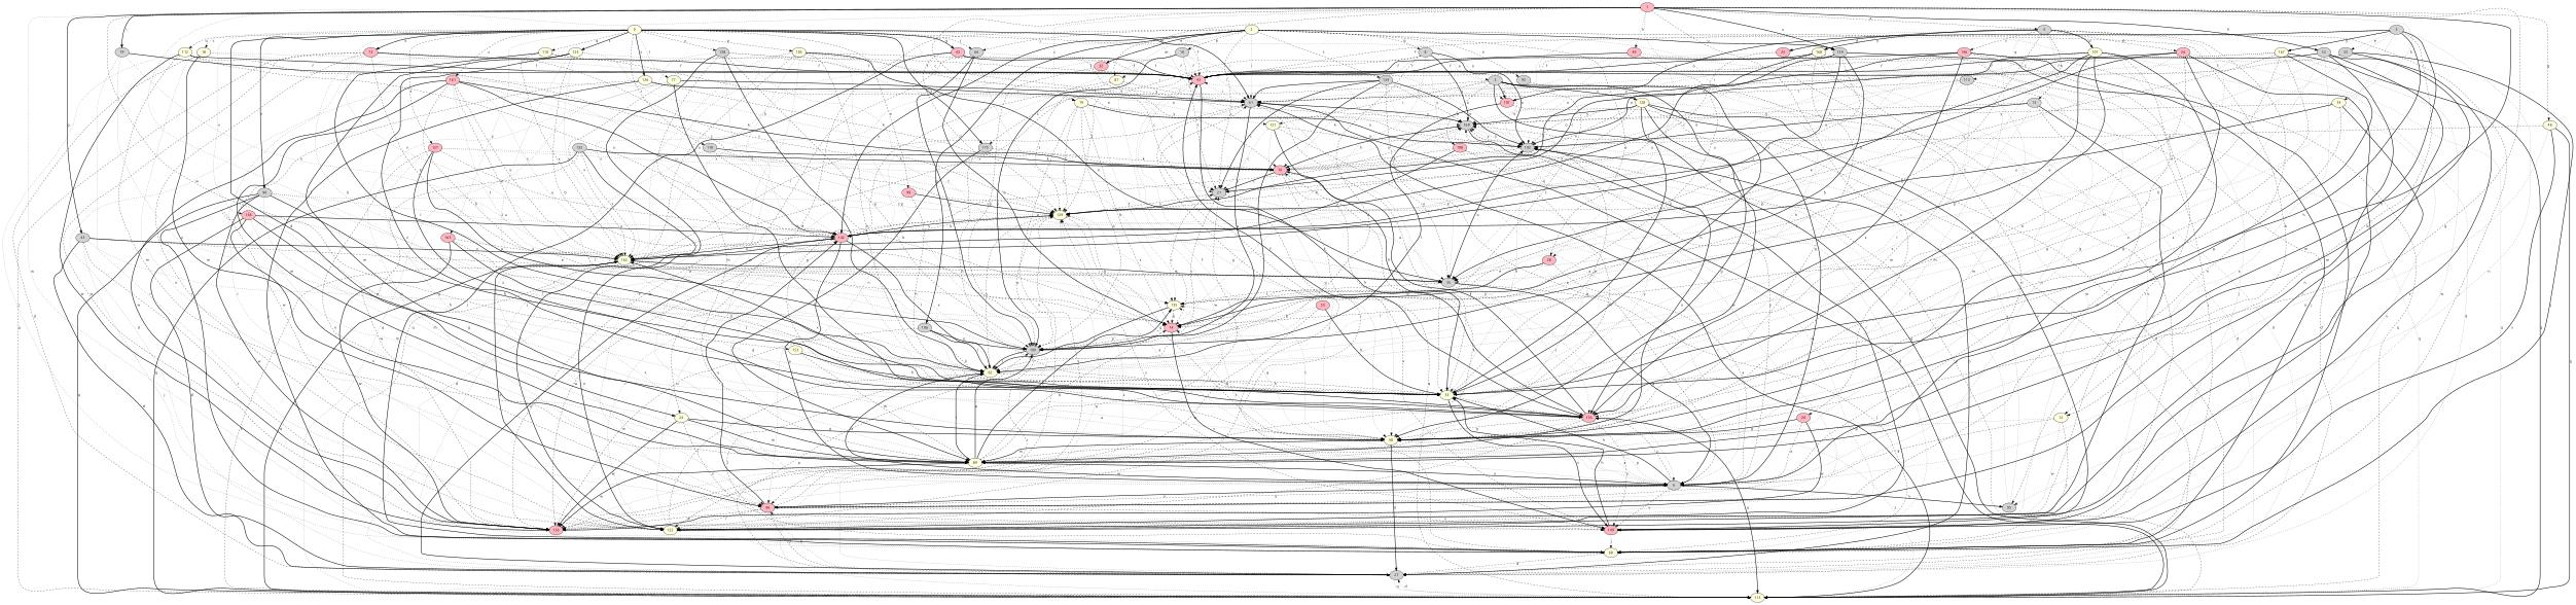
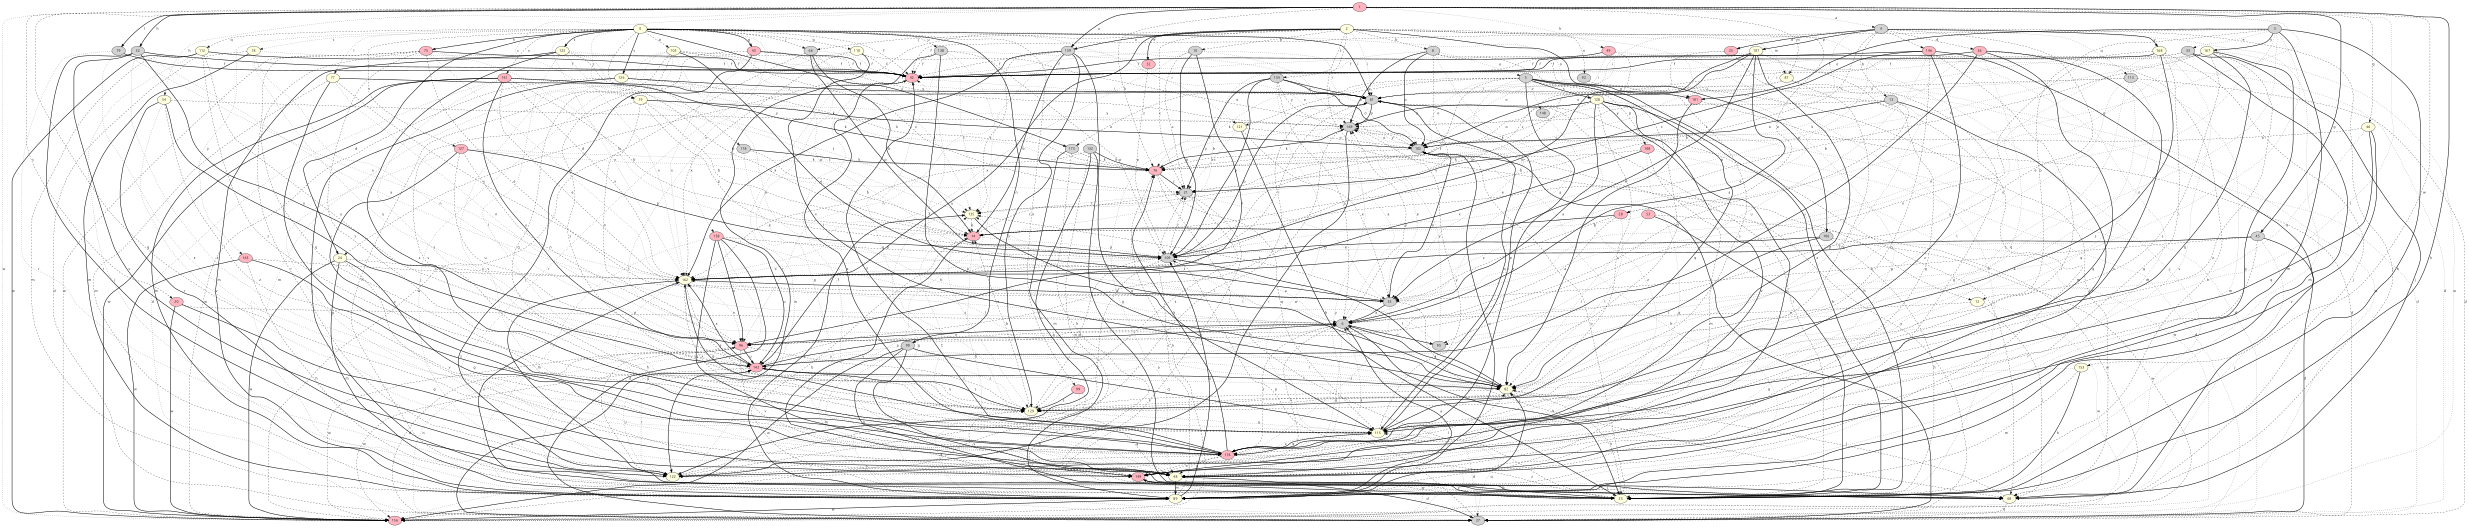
  strict digraph {
    fontname=Ubuntu
    node [fillcolor=lightyellow fontname=Ubuntu style=filled]
    edge [fontname=Ubuntu style=dashed]
    0
    18
    19
    24
    42 [fillcolor=lightpink]
    43 [fillcolor=lightpink]
    61 [fillcolor=lightgrey]
    66 [fillcolor=lightgrey]
    75 [fillcolor=lightpink]
    77
    90 [fillcolor=lightgrey]
    99 [fillcolor=lightpink]
    101 [fillcolor=lightpink]
    105
    110
    112
    118 [fillcolor=lightgrey]
    121
    125
    126
    127 [fillcolor=lightpink]
    138 [fillcolor=lightgrey]
    158 [fillcolor=lightpink]
    161 [fillcolor=lightpink]
    162
    165 [fillcolor=lightpink]
    175 [fillcolor=lightgrey]
    142 [fillcolor=lightpink]
    89
    27 [fillcolor=lightgrey]
    96 [fillcolor=lightpink]
    14 [fillcolor=lightpink]
    135
    102 [fillcolor=lightgrey]
    169 [fillcolor=lightgrey]
    129
    109 [fillcolor=lightgrey]
    48
    156 [fillcolor=lightpink]
    149 [fillcolor=lightpink]
    176 [fillcolor=lightpink]
    68
    115
    6 [fillcolor=lightgrey]
    35 [fillcolor=lightgrey]
    122
    55
    82
    21 [fillcolor=lightgrey]
    76 [fillcolor=lightpink]
    1 [fillcolor=lightpink]
    4 [fillcolor=lightgrey]
    20 [fillcolor=lightpink]
    28 [fillcolor=lightpink]
    45 [fillcolor=lightgrey]
    46
    49 [fillcolor=lightpink]
    52 [fillcolor=lightgrey]
    54
    79 [fillcolor=lightgrey]
    87
    139 [fillcolor=lightgrey]
    153
    95 [fillcolor=lightgrey]
    13 [fillcolor=lightgrey]
    25 [fillcolor=lightpink]
    26 [fillcolor=lightpink]
    107
    113 [fillcolor=lightgrey]
    146 [fillcolor=lightpink]
    168
    53 [fillcolor=lightpink]
    132 [fillcolor=lightgrey]
    2
    8 [fillcolor=lightgrey]
    10 [fillcolor=lightgrey]
    12
    32 [fillcolor=lightpink]
    92 [fillcolor=lightgrey]
    106 [fillcolor=lightgrey]
    134 [fillcolor=lightgrey]
    5 [fillcolor=lightgrey]
    3 [fillcolor=lightgrey]
    33 [fillcolor=lightgrey]
    167
    108 [fillcolor=lightpink]
    128
+   148 [fillcolor=lightgrey]
    0 -> 18 [label=c style=dotted]
    0 -> 19 [label=c style=dotted]
    0 -> 24 [label=d style=bold]
    0 -> 42 [label=f]
    0 -> 43 [label=g style=bold]
    0 -> 61 [label=i style=bold]
    0 -> 66 [label=j]
    0 -> 75 [label=k style=bold]
    0 -> 77 [label=l style=dotted]
    0 -> 90 [label=n style=bold]
    0 -> 99 [label=o]
    0 -> 101 [label=o style=dotted]
    0 -> 105 [label=p]
    0 -> 110 [label=q]
    0 -> 112 [label=q]
    0 -> 118 [label=r]
    0 -> 121 [label=r style=dotted]
    0 -> 125 [label=s style=bold]
    0 -> 126 [label=s style=bold]
    0 -> 127 [label=s]
    0 -> 138 [label=u]
    0 -> 158 [label=x style=dotted]
    0 -> 161 [label=x]
    0 -> 162 [label=x style=dotted]
    0 -> 165 [label=y style=dotted]
    0 -> 175 [label=z style=bold]
    18 -> 42 [label=f style=dotted]
    18 -> 142 [label=u style=dotted]
    18 -> 89 [label=m style=bold]
    18 -> 27 [label=d]
    18 -> 96 [label=n style=dotted]
    19 -> 96 [label=n]
    19 -> 14 [label=b]
    19 -> 135 [label=t style=dotted]
    19 -> 102 [label=o style=bold]
    19 -> 169 [label=y style=dotted]
    19 -> 129 [label=s]
    19 -> 109 [label=p]
+   24 -> 162 [label=x]
    24 -> 89 [label=m style=bold]
    24 -> 48 [label=g style=bold]
    24 -> 156 [label=w style=bold]
    24 -> 149 [label=v]
    42 -> 61 [label=i style=dotted]
    42 -> 48 [label=g style=dotted]
    42 -> 156 [label=w style=dotted]
    42 -> 176 [label=z style=bold]
    43 -> 42 [label=f style=bold]
    43 -> 61 [label=i style=dotted]
    43 -> 162 [label=x style=dotted]
    43 -> 169 [label=y]
    43 -> 129 [label=s]
    43 -> 68 [label=j style=bold]
    61 -> 169 [label=y style=bold]
    61 -> 109 [label=p style=bold]
    61 -> 68 [label=j]
    61 -> 115 [label=q style=bold]
    61 -> 6 [label=a style=dotted]
    66 -> 42 [label=f style=dotted]
    66 -> 14 [label=b style=bold]
    66 -> 135 [label=t style=dotted]
    66 -> 109 [label=p style=bold]
    66 -> 156 [label=w]
    75 -> 42 [label=f style=bold]
    75 -> 162 [label=x style=dotted]
    75 -> 14 [label=b style=dotted]
    75 -> 129 [label=s]
    75 -> 156 [label=w]
    75 -> 115 [label=q]
    75 -> 35 [label=e]
    75 -> 122 [label=r]
    77 -> 61 [label=i style=bold]
    77 -> 162 [label=x]
    77 -> 96 [label=n style=dotted]
    77 -> 176 [label=z style=bold]
    90 -> 142 [label=u style=dotted]
    90 -> 89 [label=m style=dotted]
    90 -> 129 [label=s style=dotted]
    90 -> 156 [label=w style=bold]
    90 -> 68 [label=j style=bold]
    90 -> 115 [label=q style=bold]
    90 -> 55 [label=h style=bold]
    90 -> 82 [label=l style=dotted]
    99 -> 27 [label=d style=dotted]
    99 -> 129 [label=s style=bold]
    99 -> 55 [label=h]
    101 -> 27 [label=d]
    101 -> 82 [label=l style=bold]
    105 -> 42 [label=f]
    105 -> 89 [label=m style=dotted]
    105 -> 109 [label=p style=dotted]
    105 -> 149 [label=v style=dotted]
    105 -> 68 [label=j style=dotted]
    105 -> 115 [label=q]
    105 -> 6 [label=a style=dotted]
    105 -> 35 [label=e style=bold]
    105 -> 55 [label=h]
    105 -> 21 [label=c]
    110 -> 42 [label=f]
    110 -> 162 [label=x]
    110 -> 102 [label=o]
    110 -> 122 [label=r style=dotted]
    110 -> 82 [label=l style=bold]
    112 -> 42 [label=f style=bold]
    112 -> 142 [label=u]
    112 -> 89 [label=m]
    112 -> 129 [label=s]
    112 -> 156 [label=w style=bold]
    112 -> 68 [label=j style=dotted]
    118 -> 14 [label=b]
    118 -> 35 [label=e style=dotted]
    118 -> 82 [label=l style=dotted]
    118 -> 76 [label=k style=bold]
    121 -> 102 [label=o]
    121 -> 48 [label=g style=dotted]
    121 -> 35 [label=e]
    121 -> 55 [label=h style=bold]
    121 -> 21 [label=c style=dotted]
    125 -> 42 [label=f style=dotted]
    125 -> 162 [label=x style=dotted]
    125 -> 89 [label=m style=bold]
    125 -> 14 [label=b]
    125 -> 176 [label=z style=bold]
    125 -> 82 [label=l style=dotted]
    125 -> 76 [label=k style=dotted]
    126 -> 61 [label=i style=bold]
    126 -> 156 [label=w]
    126 -> 68 [label=j style=bold]
    126 -> 76 [label=k]
    127 -> 142 [label=u]
    127 -> 96 [label=n]
    127 -> 109 [label=p style=bold]
    127 -> 48 [label=g style=dotted]
    127 -> 176 [label=z style=bold]
    127 -> 21 [label=c style=dotted]
    127 -> 76 [label=k style=dotted]
    138 -> 42 [label=f]
-   138 -> 89 [label=m]
+   77 -> 89 [label=m]
    138 -> 135 [label=t style=dotted]
    138 -> 102 [label=o style=dotted]
    138 -> 109 [label=p]
    138 -> 115 [label=q style=dotted]
    138 -> 122 [label=r style=bold]
    138 -> 55 [label=h style=dotted]
    138 -> 82 [label=l style=bold]
    158 -> 142 [label=u style=bold]
    158 -> 89 [label=m style=dotted]
    158 -> 27 [label=d style=bold]
    158 -> 96 [label=n style=bold]
+   158 -> 109 [label=p]
    158 -> 48 [label=g style=bold]
    158 -> 55 [label=h style=dotted]
    158 -> 82 [label=l style=dotted]
    161 -> 61 [label=i style=dotted]
    161 -> 162 [label=x]
    161 -> 142 [label=u style=bold]
    161 -> 89 [label=m style=bold]
    161 -> 27 [label=d style=dotted]
    161 -> 14 [label=b]
    161 -> 135 [label=t style=dotted]
    161 -> 129 [label=s style=dotted]
    161 -> 156 [label=w style=bold]
    161 -> 35 [label=e]
    161 -> 76 [label=k style=bold]
    162 -> 61 [label=i]
    162 -> 96 [label=n style=dotted]
    162 -> 129 [label=s]
    162 -> 109 [label=p style=dotted]
    162 -> 48 [label=g style=dotted]
    162 -> 115 [label=q style=bold]
    162 -> 35 [label=e style=bold]
    165 -> 162 [label=x]
    165 -> 156 [label=w style=bold]
    165 -> 176 [label=z style=bold]
    165 -> 55 [label=h]
-   175 -> 89 [label=l style=bold]
+   175 -> 89 [label=m style=bold]
    175 -> 55 [label=h]
    175 -> 76 [label=k]
    142 -> 162 [label=x style=bold]
    142 -> 169 [label=y]
    142 -> 129 [label=s style=bold]
    142 -> 156 [label=w]
    142 -> 6 [label=a style=bold]
    142 -> 122 [label=r style=dotted]
    142 -> 82 [label=l style=bold]
    89 -> 14 [label=b]
    89 -> 135 [label=t style=bold]
    89 -> 102 [label=o style=bold]
    89 -> 169 [label=y style=dotted]
    89 -> 109 [label=p style=bold]
    89 -> 156 [label=w style=bold]
    89 -> 6 [label=a style=bold]
    89 -> 82 [label=l style=bold]
    89 -> 21 [label=c]
    27 -> 142 [label=u style=bold]
    27 -> 96 [label=n style=dotted]
    27 -> 102 [label=o style=bold]
    27 -> 169 [label=y]
    27 -> 129 [label=s style=dotted]
    27 -> 109 [label=p]
    27 -> 115 [label=q style=dotted]
    96 -> 142 [label=u style=bold]
    96 -> 27 [label=d]
    96 -> 129 [label=s]
    96 -> 156 [label=w]
    96 -> 149 [label=v]
    96 -> 6 [label=a]
    96 -> 122 [label=r]
    14 -> 109 [label=p style=dotted]
    14 -> 149 [label=v style=bold]
    14 -> 21 [label=c]
    135 -> 14 [label=b]
    135 -> 129 [label=s style=dotted]
    135 -> 48 [label=g style=dotted]
    135 -> 82 [label=l style=bold]
    102 -> 169 [label=y style=dotted]
    102 -> 55 [label=h style=dotted]
    102 -> 76 [label=k]
    169 -> 102 [label=o style=dotted]
    169 -> 35 [label=e style=dotted]
    169 -> 122 [label=r style=bold]
    169 -> 76 [label=k style=bold]
    129 -> 142 [label=u]
    129 -> 14 [label=b]
    129 -> 109 [label=p]
    129 -> 48 [label=g]
    129 -> 115 [label=q style=dotted]
    129 -> 6 [label=a style=dotted]
    109 -> 162 [label=x style=dotted]
    109 -> 6 [label=a style=dotted]
    109 -> 122 [label=r]
    109 -> 82 [label=l style=bold]
    109 -> 21 [label=c]
    48 -> 42 [label=f style=dotted]
    48 -> 89 [label=m style=bold]
    48 -> 27 [label=d style=bold]
    48 -> 14 [label=b style=dotted]
    48 -> 135 [label=t style=dotted]
    48 -> 6 [label=a style=dotted]
    156 -> 76 [label=k]
    149 -> 129 [label=s]
    149 -> 68 [label=j style=dotted]
    149 -> 55 [label=h style=bold]
    176 -> 42 [label=f style=bold]
    176 -> 48 [label=g]
    176 -> 156 [label=w style=dotted]
    176 -> 149 [label=v]
    176 -> 115 [label=q style=bold]
    176 -> 122 [label=r]
    176 -> 76 [label=k style=bold]
    68 -> 27 [label=d]
    68 -> 82 [label=l]
    115 -> 61 [label=i style=bold]
    115 -> 162 [label=x]
    115 -> 27 [label=d style=dotted]
    115 -> 169 [label=y]
    115 -> 176 [label=z style=dotted]
    6 -> 162 [label=x style=dotted]
    6 -> 96 [label=n style=bold]
    6 -> 135 [label=t style=dotted]
    6 -> 169 [label=y]
    6 -> 48 [label=g style=dotted]
    6 -> 149 [label=v]
    6 -> 176 [label=z]
    6 -> 55 [label=h style=bold]
    6 -> 95 [label=n style=bold]
    35 -> 135 [label=t]
    35 -> 102 [label=o style=bold]
    35 -> 176 [label=z style=dotted]
    35 -> 68 [label=j]
    35 -> 6 [label=a style=bold]
    122 -> 61 [label=i]
    122 -> 162 [label=x style=bold]
    122 -> 142 [label=u style=dotted]
    122 -> 82 [label=l]
    55 -> 61 [label=i]
    55 -> 162 [label=x style=bold]
    55 -> 102 [label=o]
    55 -> 149 [label=v style=bold]
    55 -> 176 [label=z]
    82 -> 129 [label=s]
    82 -> 6 [label=a style=bold]
    82 -> 55 [label=h]
+   21 -> 135 [label=t style=dotted]
    21 -> 129 [label=s]
    21 -> 149 [label=v]
    21 -> 35 [label=e style=dotted]
    76 -> 169 [label=y style=dotted]
    76 -> 115 [label=q]
    76 -> 55 [label=h]
    76 -> 21 [label=c style=bold]
    1 -> 19 [label=c style=dotted]
    1 -> 48 [label=g]
    1 -> 156 [label=w style=dotted]
    1 -> 55 [label=h style=bold]
    1 -> 82 [label=l style=dotted]
    1 -> 76 [label=k]
-   1 -> 4 [label=a]
+   1 -> 4 [label=a style=dotted]
    1 -> 20 [label=c]
    1 -> 28 [label=e style=dotted]
    1 -> 45 [label=g style=bold]
    1 -> 46 [label=g]
    1 -> 49 [label=h style=dotted]
    1 -> 52 [label=h style=bold]
    1 -> 54 [label=h style=dotted]
    1 -> 79 [label=l style=bold]
    1 -> 87 [label=m]
    1 -> 139 [label=u style=bold]
    1 -> 153 [label=w]
    4 -> 61 [label=i style=dotted]
    4 -> 14 [label=b]
    4 -> 135 [label=t style=dotted]
    4 -> 68 [label=j]
    4 -> 55 [label=h style=dotted]
    4 -> 95 [label=n]
    4 -> 13 [label=b]
    4 -> 25 [label=d style=bold]
    4 -> 26 [label=d]
    4 -> 107 [label=p style=bold]
    4 -> 113 [label=q style=dotted]
    4 -> 146 [label=v]
    4 -> 168 [label=y style=bold]
    20 -> 48 [label=g style=bold]
    20 -> 156 [label=w style=bold]
    20 -> 6 [label=a]
    28 -> 14 [label=b style=bold]
    28 -> 6 [label=a]
    28 -> 35 [label=e]
    28 -> 82 [label=l style=dotted]
    45 -> 162 [label=x style=bold]
    45 -> 27 [label=d style=bold]
    45 -> 109 [label=p style=dotted]
    45 -> 68 [label=j style=dotted]
    45 -> 35 [label=e]
    45 -> 122 [label=r]
    46 -> 102 [label=o]
    46 -> 149 [label=v style=bold]
    46 -> 115 [label=q style=bold]
    46 -> 6 [label=a style=dotted]
    49 -> 42 [label=f style=bold]
    49 -> 61 [label=i style=dotted]
    49 -> 102 [label=o style=dotted]
    49 -> 48 [label=g style=dotted]
    49 -> 21 [label=c]
    52 -> 42 [label=f style=bold]
    52 -> 96 [label=n style=bold]
    52 -> 149 [label=v style=bold]
    52 -> 176 [label=z style=dotted]
    52 -> 6 [label=a style=dotted]
    52 -> 122 [label=r style=bold]
    54 -> 142 [label=u style=bold]
    54 -> 169 [label=y]
    54 -> 149 [label=v style=dotted]
    54 -> 176 [label=z]
    54 -> 122 [label=r style=bold]
    79 -> 42 [label=f style=bold]
    79 -> 162 [label=x style=dotted]
    79 -> 176 [label=z style=dotted]
    79 -> 122 [label=r style=dotted]
    87 -> 61 [label=i]
    87 -> 129 [label=s]
    87 -> 48 [label=g]
    87 -> 21 [label=c style=dotted]
    139 -> 42 [label=f]
    139 -> 162 [label=x style=bold]
    139 -> 96 [label=n style=dotted]
    139 -> 14 [label=b style=bold]
    139 -> 135 [label=t]
    139 -> 169 [label=y style=dotted]
    139 -> 129 [label=s style=bold]
    139 -> 68 [label=j style=bold]
    153 -> 89 [label=m]
    153 -> 55 [label=h style=bold]
    153 -> 82 [label=l style=dotted]
    95 -> 42 [label=f style=dotted]
    95 -> 169 [label=y style=dotted]
    13 -> 96 [label=n]
    13 -> 102 [label=o style=bold]
    13 -> 169 [label=y]
    13 -> 122 [label=r style=bold]
    13 -> 82 [label=l style=dotted]
    25 -> 42 [label=f style=dotted]
    25 -> 89 [label=m]
    25 -> 109 [label=p]
    25 -> 156 [label=w style=dotted]
    26 -> 42 [label=f style=bold]
    26 -> 142 [label=u style=bold]
    26 -> 48 [label=g style=bold]
    26 -> 149 [label=v style=bold]
    26 -> 115 [label=q style=dotted]
    26 -> 35 [label=e style=dotted]
    26 -> 55 [label=h]
    107 -> 42 [label=f]
    107 -> 27 [label=d style=dotted]
    107 -> 102 [label=o style=bold]
    107 -> 109 [label=p style=bold]
    107 -> 48 [label=g]
    107 -> 176 [label=z style=bold]
    107 -> 6 [label=a style=bold]
    107 -> 35 [label=e style=bold]
    113 -> 61 [label=i]
    113 -> 89 [label=m style=dotted]
    113 -> 27 [label=d]
    113 -> 129 [label=s style=dotted]
    113 -> 176 [label=z style=dotted]
    113 -> 115 [label=q style=dotted]
    113 -> 82 [label=l style=dotted]
    113 -> 76 [label=k style=dotted]
    146 -> 42 [label=f style=bold]
    146 -> 142 [label=u style=dotted]
    146 -> 89 [label=m style=dotted]
    146 -> 109 [label=p style=dotted]
    146 -> 176 [label=z style=bold]
    146 -> 68 [label=j style=bold]
    146 -> 115 [label=q]
    146 -> 122 [label=r]
    146 -> 21 [label=c style=bold]
    168 -> 42 [label=f style=bold]
    168 -> 142 [label=u style=dotted]
    168 -> 96 [label=n]
    168 -> 129 [label=s style=bold]
    168 -> 48 [label=g]
    168 -> 149 [label=v style=dotted]
    168 -> 68 [label=j]
    53 -> 14 [label=b style=dotted]
    53 -> 156 [label=w]
    53 -> 55 [label=h style=bold]
    53 -> 82 [label=l style=dotted]
    132 -> 162 [label=x]
    132 -> 156 [label=w]
    132 -> 115 [label=q style=bold]
    132 -> 122 [label=r style=bold]
    132 -> 76 [label=k style=bold]
    2 -> 24 [label=d]
    2 -> 61 [label=i style=dotted]
    2 -> 66 [label=j]
    2 -> 142 [label=u style=bold]
    2 -> 68 [label=j style=dotted]
    2 -> 55 [label=h style=dotted]
    2 -> 21 [label=c]
    2 -> 28 [label=e]
    2 -> 87 [label=m style=dotted]
    2 -> 139 [label=u style=bold]
    2 -> 8 [label=b]
    2 -> 10 [label=b]
    2 -> 12 [label=b]
    2 -> 32 [label=e style=bold]
    2 -> 92 [label=n]
    2 -> 106 [label=p style=bold]
    2 -> 134 [label=t]
    8 -> 162 [label=x]
    8 -> 14 [label=b style=dotted]
    8 -> 102 [label=o style=bold]
    8 -> 169 [label=y style=bold]
    8 -> 129 [label=s]
    8 -> 6 [label=a style=dotted]
    8 -> 82 [label=l]
    8 -> 5 [label=a style=dotted]
    10 -> 42 [label=f style=dotted]
    10 -> 61 [label=i style=dotted]
    10 -> 162 [label=x style=dotted]
-   10 -> 96 [label=n style=dotted]
+   10 -> 96 [label=n style=bold]
    10 -> 102 [label=o style=dotted]
    10 -> 109 [label=p style=bold]
    10 -> 21 [label=c]
    12 -> 48 [label=g style=dotted]
    12 -> 156 [label=w style=dotted]
    12 -> 68 [label=j]
    12 -> 6 [label=a]
    32 -> 109 [label=p]
    92 -> 61 [label=i style=dotted]
    92 -> 68 [label=j]
    106 -> 109 [label=p style=bold]
    106 -> 156 [label=w]
    106 -> 55 [label=h]
    106 -> 82 [label=l style=bold]
    134 -> 61 [label=i style=bold]
    134 -> 102 [label=o style=bold]
    134 -> 169 [label=y]
    134 -> 109 [label=p style=bold]
    134 -> 156 [label=w style=dotted]
    134 -> 6 [label=a]
    134 -> 21 [label=c style=bold]
    5 -> 101 [label=o style=bold]
    5 -> 121 [label=r]
    5 -> 175 [label=z]
    5 -> 27 [label=d style=dotted]
    5 -> 135 [label=t]
    5 -> 102 [label=o style=dotted]
    5 -> 176 [label=z style=bold]
    5 -> 115 [label=q style=bold]
    5 -> 35 [label=e style=dotted]
    5 -> 55 [label=h style=bold]
    5 -> 76 [label=k style=dotted]
    5 -> 108 [label=p]
    5 -> 128 [label=s style=bold]
+   5 -> 148 [label=v style=dotted]
    3 -> 42 [label=f]
    3 -> 101 [label=o style=bold]
    3 -> 89 [label=m style=bold]
    3 -> 35 [label=e style=dotted]
    3 -> 55 [label=h style=bold]
    3 -> 82 [label=l style=dotted]
    3 -> 95 [label=n style=dotted]
    3 -> 12 [label=b]
    3 -> 33 [label=e style=dotted]
    3 -> 167 [label=y style=bold]
    33 -> 42 [label=f style=dotted]
    33 -> 61 [label=i]
    33 -> 89 [label=m style=bold]
    33 -> 68 [label=j style=bold]
    33 -> 35 [label=e style=dotted]
    167 -> 42 [label=f style=dotted]
    167 -> 61 [label=i style=dotted]
    167 -> 14 [label=b]
    167 -> 169 [label=y style=dotted]
    167 -> 129 [label=s]
    167 -> 48 [label=g style=bold]
    167 -> 156 [label=w style=dotted]
    167 -> 176 [label=z]
    167 -> 115 [label=q style=bold]
    167 -> 76 [label=k style=dotted]
    108 -> 162 [label=x style=bold]
    108 -> 89 [label=m]
    108 -> 27 [label=d style=dotted]
    108 -> 48 [label=g style=dotted]
    108 -> 156 [label=w style=dotted]
    108 -> 76 [label=k]
    128 -> 27 [label=d style=dotted]
    128 -> 102 [label=o]
    128 -> 169 [label=y style=bold]
    128 -> 129 [label=s]
    128 -> 48 [label=g style=bold]
    128 -> 149 [label=v style=bold]
    128 -> 6 [label=a style=bold]
    128 -> 55 [label=h style=bold]
    128 -> 76 [label=k]
+   148 -> 176 [label=z style=dotted]
  }
